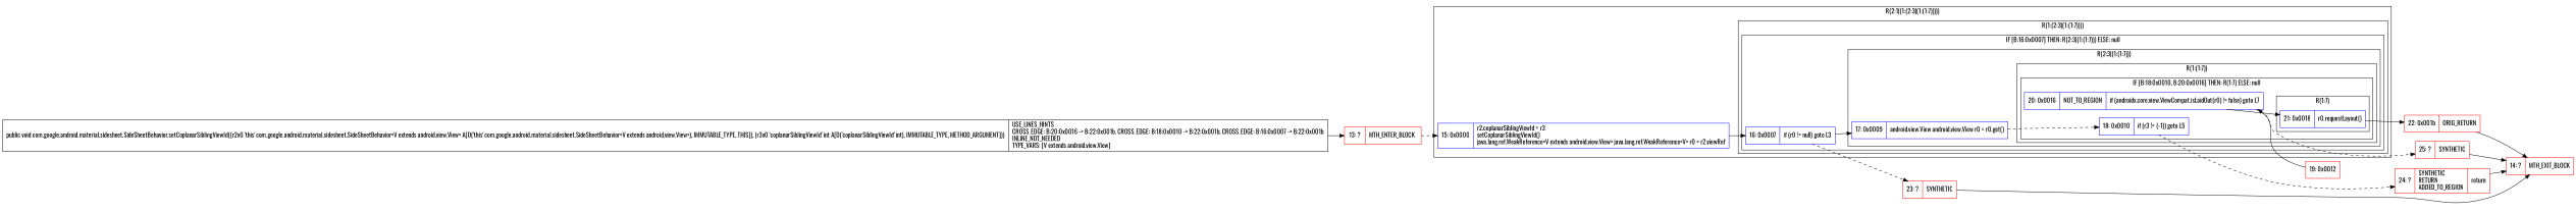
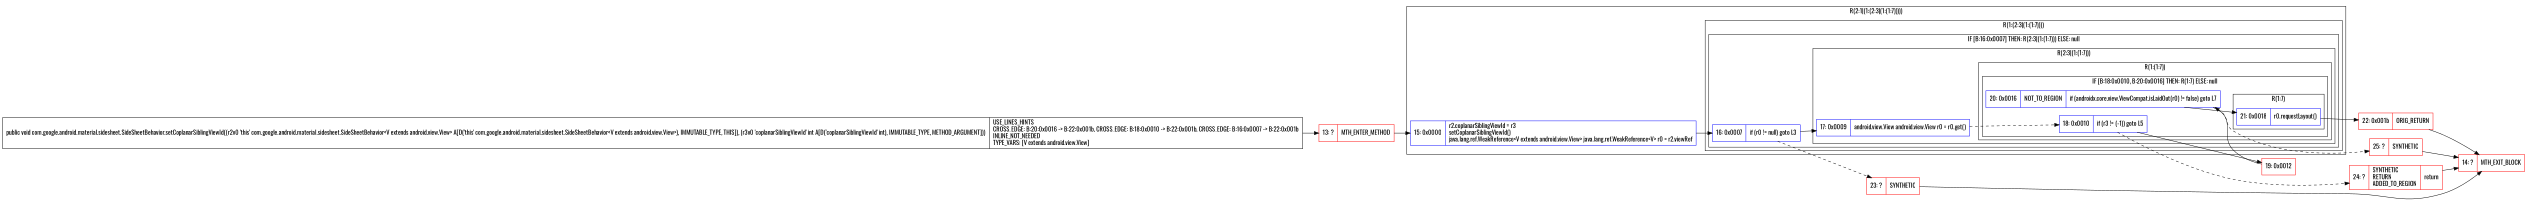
  digraph {
    fontname=Oswald
    rankdir=LR
    node [color=red fontname=Oswald shape=record]
    edge [fontname=Oswald]
    n1 [color=blue label="{21\:\ 0x0018|r0.requestLayout()\l}"]
    n2 [color=blue label="{18\:\ 0x0010|if (r3 != (\-1)) goto L5\l}"]
    n3 [color=blue label="{20\:\ 0x0016|NOT_TO_REGION\l|if (androidx.core.view.ViewCompat.isLaidOut(r0) != false) goto L7\l}"]
    n4 [color=blue label="{17\:\ 0x0009|android.view.View android.view.View r0 = r0.get()\l}"]
    n5 [color=blue label="{16\:\ 0x0007|if (r0 != null) goto L3\l}"]
    n6 [color=blue label="{15\:\ 0x0000|r2.coplanarSiblingViewId = r3\lsetCoplanarSiblingViewId()\ljava.lang.ref.WeakReference\<V extends android.view.View\> java.lang.ref.WeakReference\<V\> r0 = r2.viewRef\l}"]
    n7 [label="{22\:\ 0x001b|ORIG_RETURN\l}"]
    n8 [label="{19\:\ 0x0012}"]
    n9 [label="{24\:\ ?|SYNTHETIC\lRETURN\lADDED_TO_REGION\l|return\l}"]
    n10 [label="{25\:\ ?|SYNTHETIC\l}"]
    n11 [label="{23\:\ ?|SYNTHETIC\l}"]
    n12 [label="{14\:\ ?|MTH_EXIT_BLOCK\l}"]
-   n13 [label="{13\:\ ?|MTH_ENTER_BLOCK\l}"]
+   n13 [label="{13\:\ ?|MTH_ENTER_METHOD\l}"]
    n14 [label="{public void com.google.android.material.sidesheet.SideSheetBehavior.setCoplanarSiblingViewId((r2v0 'this' com.google.android.material.sidesheet.SideSheetBehavior\<V extends android.view.View\> A[D('this' com.google.android.material.sidesheet.SideSheetBehavior\<V extends android.view.View\>), IMMUTABLE_TYPE, THIS]), (r3v0 'coplanarSiblingViewId' int A[D('coplanarSiblingViewId' int), IMMUTABLE_TYPE, METHOD_ARGUMENT]))  | USE_LINES_HINTS\lCROSS_EDGE: B:20:0x0016 \-\> B:22:0x001b, CROSS_EDGE: B:18:0x0010 \-\> B:22:0x001b, CROSS_EDGE: B:16:0x0007 \-\> B:22:0x001b\lINLINE_NOT_NEEDED\lTYPE_VARS: [V extends android.view.View]\l}" color=""]
    subgraph cluster_1 {
      label="R(2:1|(1:(2:3|(1:(1:7)))))"
      n6
      subgraph cluster_2 {
        label="R(1:(2:3|(1:(1:7))))"
        subgraph cluster_3 {
          label="IF [B:16:0x0007] THEN: R(2:3|(1:(1:7))) ELSE: null"
          n5
          subgraph cluster_4 {
            label="R(2:3|(1:(1:7)))"
            n4
            subgraph cluster_5 {
              label="R(1:(1:7))"
              subgraph cluster_6 {
                label="IF [B:18:0x0010, B:20:0x0016] THEN: R(1:7) ELSE: null"
                n2
                n3
                subgraph cluster_7 {
                  label="R(1:7)"
                  n1
                }
              }
            }
          }
        }
      }
    }
    n1 -> n7
+   n2 -> n8
    n2 -> n9 [style=dashed]
    n3 -> n1
    n3 -> n10 [style=dashed]
    n4 -> n2 [style=dashed]
    n5 -> n4
    n5 -> n11 [style=dashed]
    n6 -> n5
    n7 -> n12
    n8 -> n3
    n9 -> n12
    n10 -> n12
    n11 -> n12
-   n13 -> n6 [style=dashed]
+   n13 -> n6
    n14 -> n13
  }
